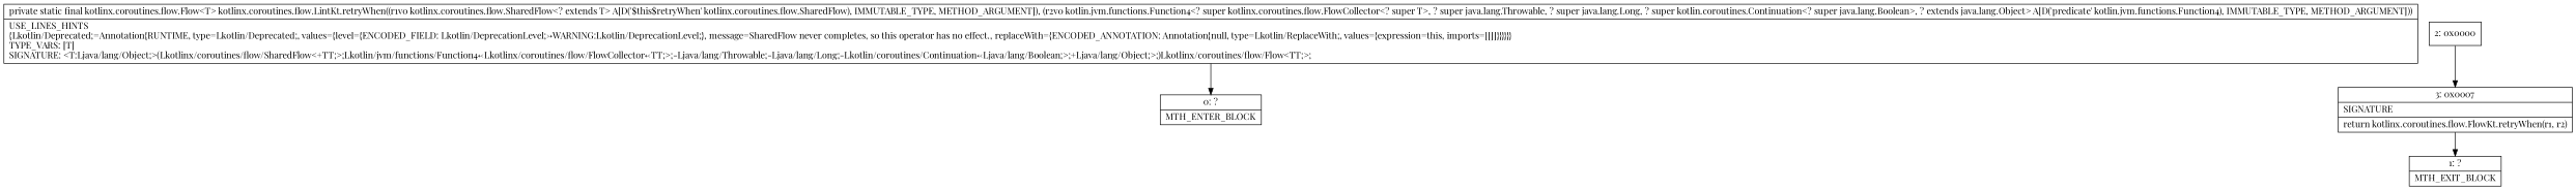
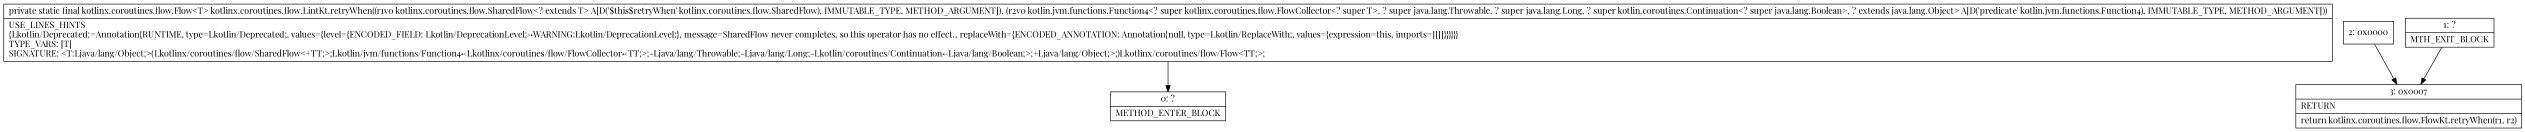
  digraph {
    fontname="Playfair Display"
    node [fontname="Playfair Display" shape=record]
    edge [fontname="Playfair Display"]
-   n1 [label="{0\:\ ?|MTH_ENTER_BLOCK\l}"]
+   n1 [label="{0\:\ ?|METHOD_ENTER_BLOCK\l}"]
    n2 [label="{2\:\ 0x0000}"]
-   n3 [label="{3\:\ 0x0007|SIGNATURE\l|return kotlinx.coroutines.flow.FlowKt.retryWhen(r1, r2)\l}"]
+   n3 [label="{3\:\ 0x0007|RETURN\l|return kotlinx.coroutines.flow.FlowKt.retryWhen(r1, r2)\l}"]
    n4 [label="{1\:\ ?|MTH_EXIT_BLOCK\l}"]
    n5 [label="{private static final kotlinx.coroutines.flow.Flow\<T\> kotlinx.coroutines.flow.LintKt.retryWhen((r1v0 kotlinx.coroutines.flow.SharedFlow\<? extends T\> A[D('$this$retryWhen' kotlinx.coroutines.flow.SharedFlow), IMMUTABLE_TYPE, METHOD_ARGUMENT]), (r2v0 kotlin.jvm.functions.Function4\<? super kotlinx.coroutines.flow.FlowCollector\<? super T\>, ? super java.lang.Throwable, ? super java.lang.Long, ? super kotlin.coroutines.Continuation\<? super java.lang.Boolean\>, ? extends java.lang.Object\> A[D('predicate' kotlin.jvm.functions.Function4), IMMUTABLE_TYPE, METHOD_ARGUMENT]))  | USE_LINES_HINTS\l\{Lkotlin\/Deprecated;=Annotation\{RUNTIME, type=Lkotlin\/Deprecated;, values=\{level=\{ENCODED_FIELD: Lkotlin\/DeprecationLevel;\-\>WARNING:Lkotlin\/DeprecationLevel;\}, message=SharedFlow never completes, so this operator has no effect., replaceWith=\{ENCODED_ANNOTATION: Annotation\{null, type=Lkotlin\/ReplaceWith;, values=\{expression=this, imports=[[]]\}\}\}\}\}\}\lTYPE_VARS: [T]\lSIGNATURE: \<T:Ljava\/lang\/Object;\>(Lkotlinx\/coroutines\/flow\/SharedFlow\<+TT;\>;Lkotlin\/jvm\/functions\/Function4\<\-Lkotlinx\/coroutines\/flow\/FlowCollector\<\-TT;\>;\-Ljava\/lang\/Throwable;\-Ljava\/lang\/Long;\-Lkotlin\/coroutines\/Continuation\<\-Ljava\/lang\/Boolean;\>;+Ljava\/lang\/Object;\>;)Lkotlinx\/coroutines\/flow\/Flow\<TT;\>;\l}"]
    n2 -> n3
-   n3 -> n4
+   n4 -> n3
    n5 -> n1
  }
